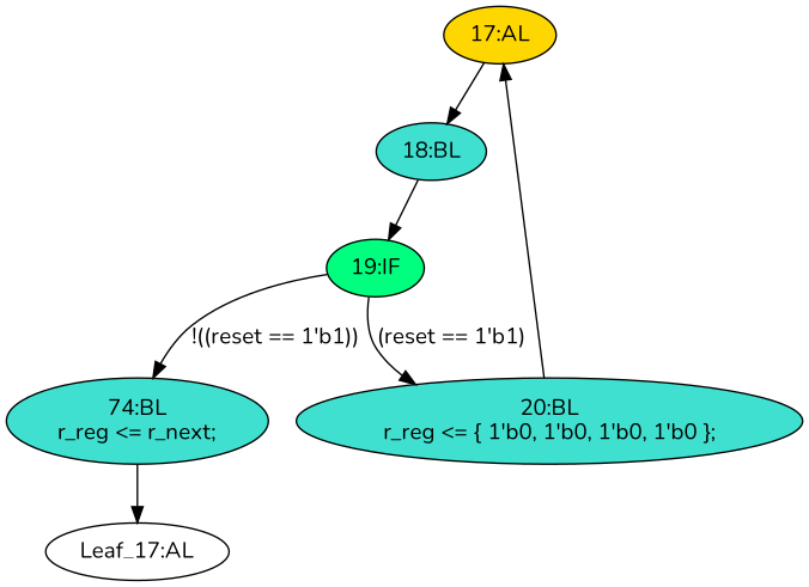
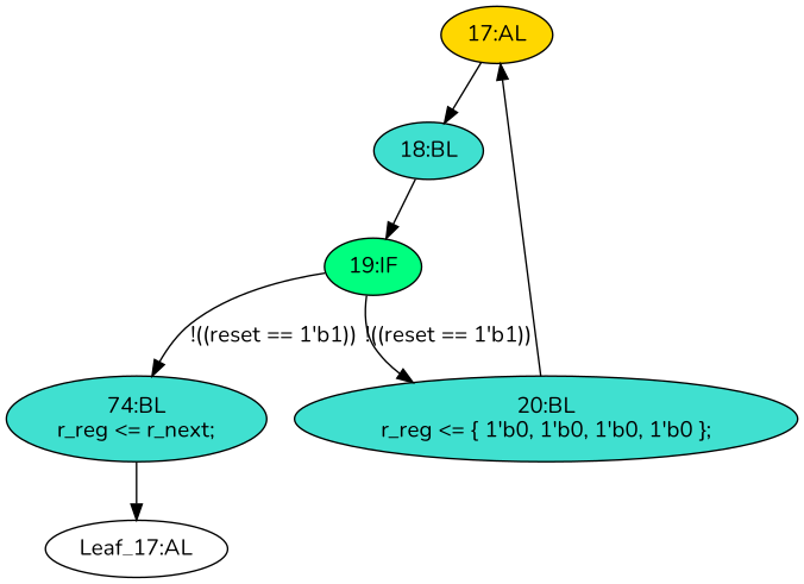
  strict digraph {
    fontname=Nunito
    node [fillcolor=turquoise fontname=Nunito statements="[]" style=filled typ=Block]
    edge [cond="[]" fontname=Nunito lineno=None]
    n1 [ast="<pyverilog.vparser.ast.Always object at 0x7f70b80a8710>" clk_sens=True fillcolor=gold label="17:AL" sens="['clk']" typ=Always use_var="['reset', 'r_next']"]
    n2 [ast="<pyverilog.vparser.ast.Block object at 0x7f70b80a8810>" label="18:BL"]
    n3 [ast="<pyverilog.vparser.ast.IfStatement object at 0x7f70b80a8850>" fillcolor=springgreen label="19:IF" typ=IfStatement]
    n4 [ast="<pyverilog.vparser.ast.Block object at 0x7f70b80a8ad0>" label="20:BL\nr_reg <= { 1'b0, 1'b0, 1'b0, 1'b0 };" statements="[<pyverilog.vparser.ast.NonblockingSubstitution object at 0x7f70b80a8b10>]"]
    n5 [ast="<pyverilog.vparser.ast.Block object at 0x7f70b80a88d0>" label="74:BL\nr_reg <= r_next;" statements="[<pyverilog.vparser.ast.NonblockingSubstitution object at 0x7f70b80a8910>]"]
    n6 [def_var="['r_reg']" label="Leaf_17:AL" fillcolor="" statements="" style="" typ=""]
    n1 -> n2
    n2 -> n3
-   n3 -> n4 [cond="['reset']" label="(reset == 1'b1)" lineno=19]
+   n3 -> n4 [cond="['reset']" label="!((reset == 1'b1))" lineno=19]
    n3 -> n5 [cond="['reset']" label="!((reset == 1'b1))" lineno=19]
    n4 -> n1
    n5 -> n6
  }
